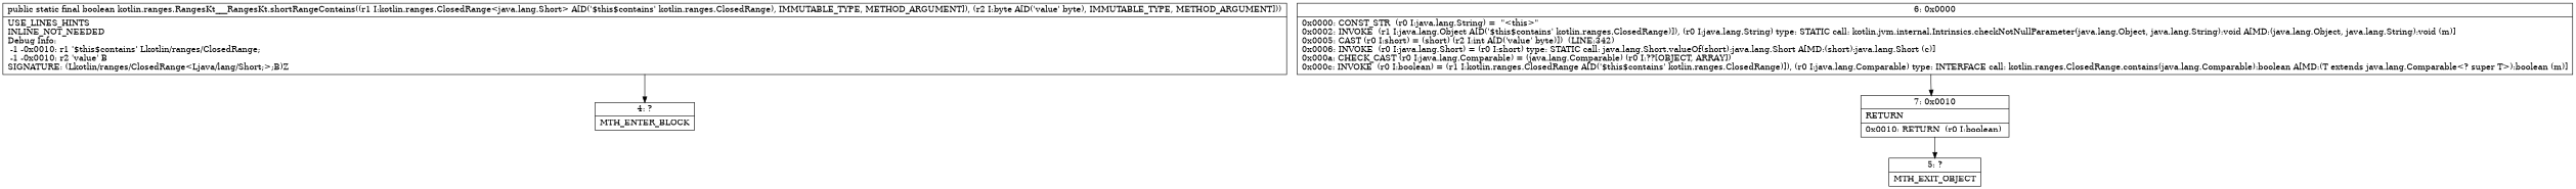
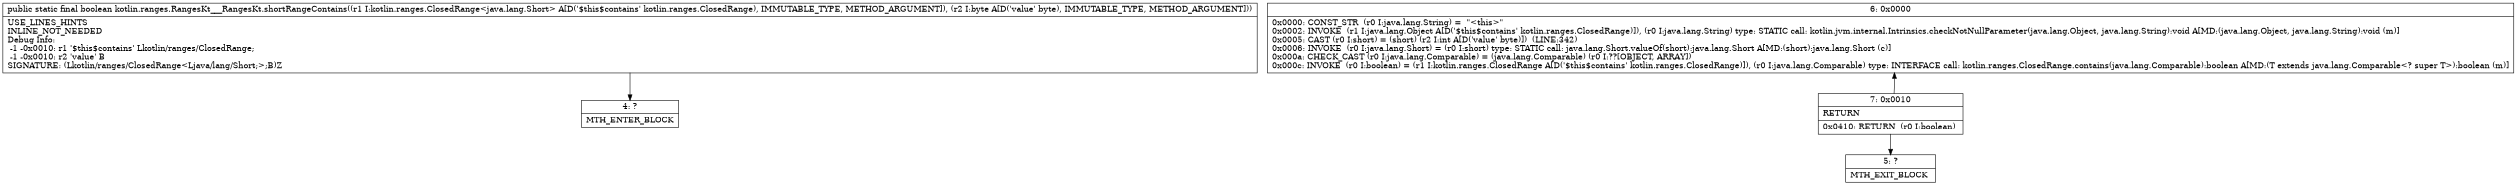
  digraph {
    node [shape=record]
    n1 [label="{4\:\ ?|MTH_ENTER_BLOCK\l}"]
    n2 [label="{6\:\ 0x0000|0x0000: CONST_STR  (r0 I:java.lang.String) =  \"\<this\>\" \l0x0002: INVOKE  (r1 I:java.lang.Object A[D('$this$contains' kotlin.ranges.ClosedRange)]), (r0 I:java.lang.String) type: STATIC call: kotlin.jvm.internal.Intrinsics.checkNotNullParameter(java.lang.Object, java.lang.String):void A[MD:(java.lang.Object, java.lang.String):void (m)]\l0x0005: CAST (r0 I:short) = (short) (r2 I:int A[D('value' byte)])  (LINE:342)\l0x0006: INVOKE  (r0 I:java.lang.Short) = (r0 I:short) type: STATIC call: java.lang.Short.valueOf(short):java.lang.Short A[MD:(short):java.lang.Short (c)]\l0x000a: CHECK_CAST (r0 I:java.lang.Comparable) = (java.lang.Comparable) (r0 I:??[OBJECT, ARRAY]) \l0x000c: INVOKE  (r0 I:boolean) = (r1 I:kotlin.ranges.ClosedRange A[D('$this$contains' kotlin.ranges.ClosedRange)]), (r0 I:java.lang.Comparable) type: INTERFACE call: kotlin.ranges.ClosedRange.contains(java.lang.Comparable):boolean A[MD:(T extends java.lang.Comparable\<? super T\>):boolean (m)]\l}"]
-   n3 [label="{7\:\ 0x0010|RETURN\l|0x0010: RETURN  (r0 I:boolean) \l}"]
-   n4 [label="{5\:\ ?|MTH_EXIT_OBJECT\l}"]
+   n3 [label="{7\:\ 0x0010|RETURN\l|0x0410: RETURN  (r0 I:boolean) \l}"]
+   n4 [label="{5\:\ ?|MTH_EXIT_BLOCK\l}"]
    n5 [label="{public static final boolean kotlin.ranges.RangesKt___RangesKt.shortRangeContains((r1 I:kotlin.ranges.ClosedRange\<java.lang.Short\> A[D('$this$contains' kotlin.ranges.ClosedRange), IMMUTABLE_TYPE, METHOD_ARGUMENT]), (r2 I:byte A[D('value' byte), IMMUTABLE_TYPE, METHOD_ARGUMENT]))  | USE_LINES_HINTS\lINLINE_NOT_NEEDED\lDebug Info:\l  \-1 \-0x0010: r1 '$this$contains' Lkotlin\/ranges\/ClosedRange;\l  \-1 \-0x0010: r2 'value' B\lSIGNATURE: (Lkotlin\/ranges\/ClosedRange\<Ljava\/lang\/Short;\>;B)Z\l}"]
-   n2 -> n3
+   n3 -> n2
    n3 -> n4
    n5 -> n1
  }
